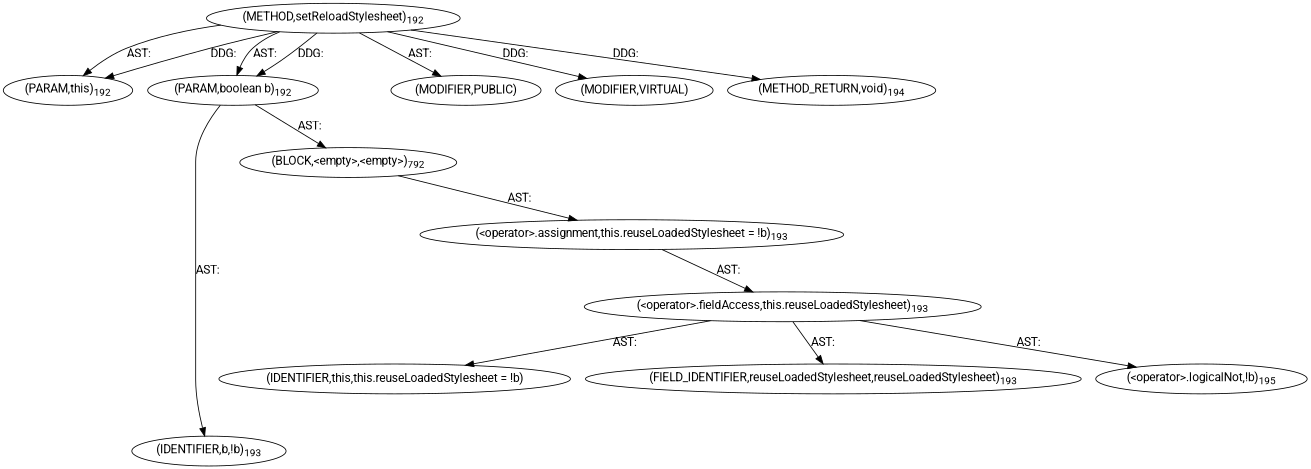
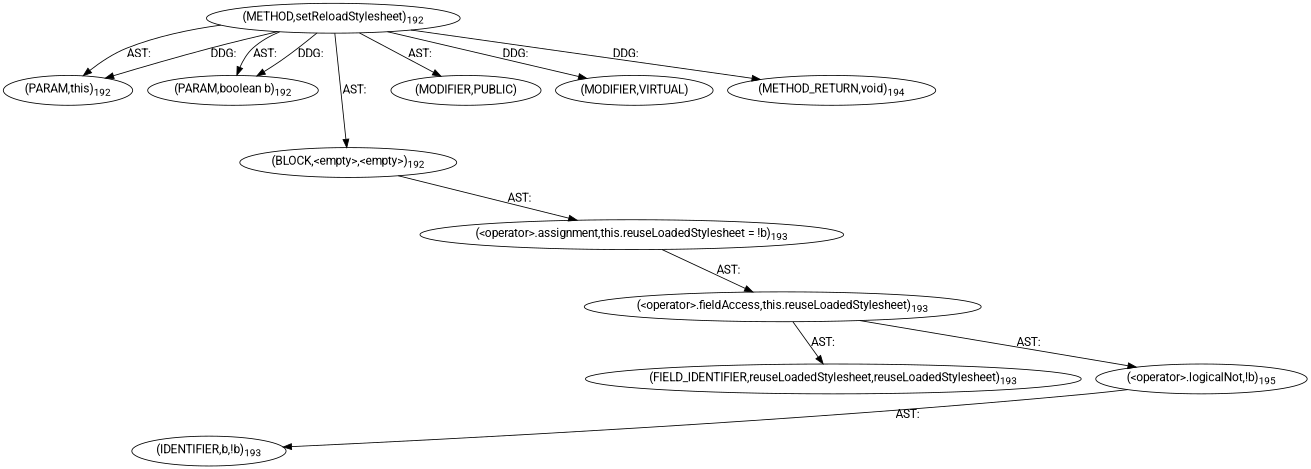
  digraph {
    fontname=Roboto
    node [fontname=Roboto]
    edge [fontname=Roboto]
    n1 [label=<(METHOD,setReloadStylesheet)<SUB>192</SUB>>]
    n2 [label=<(PARAM,this)<SUB>192</SUB>>]
    n3 [label=<(PARAM,boolean b)<SUB>192</SUB>>]
-   n4 [label=<(BLOCK,&lt;empty&gt;,&lt;empty&gt;)<SUB>792</SUB>>]
+   n4 [label=<(BLOCK,&lt;empty&gt;,&lt;empty&gt;)<SUB>192</SUB>>]
    n5 [label=<(MODIFIER,PUBLIC)>]
    n6 [label=<(MODIFIER,VIRTUAL)>]
    n7 [label=<(METHOD_RETURN,void)<SUB>194</SUB>>]
    n8 [label=<(&lt;operator&gt;.assignment,this.reuseLoadedStylesheet = !b)<SUB>193</SUB>>]
    n9 [label=<(&lt;operator&gt;.fieldAccess,this.reuseLoadedStylesheet)<SUB>193</SUB>>]
    n10 [label=<(&lt;operator&gt;.logicalNot,!b)<SUB>195</SUB>>]
-   n11 [label=<(IDENTIFIER,this,this.reuseLoadedStylesheet = !b)>]
    n12 [label=<(FIELD_IDENTIFIER,reuseLoadedStylesheet,reuseLoadedStylesheet)<SUB>193</SUB>>]
    n13 [label=<(IDENTIFIER,b,!b)<SUB>193</SUB>>]
    n1 -> n2 [label="AST: "]
    n1 -> n2 [label="DDG: "]
    n1 -> n3 [label="AST: "]
    n1 -> n3 [label="DDG: "]
-   n3 -> n4 [label="AST: "]
+   n1 -> n4 [label="AST: "]
    n1 -> n5 [label="AST: "]
    n1 -> n6 [label="DDG: "]
    n1 -> n7 [label="DDG: "]
    n4 -> n8 [label="AST: "]
    n8 -> n9 [label="AST: "]
    n9 -> n10 [label="AST: "]
-   n9 -> n11 [label="AST: "]
    n9 -> n12 [label="AST: "]
-   n3 -> n13 [label="AST: "]
+   n10 -> n13 [label="AST: "]
  }
